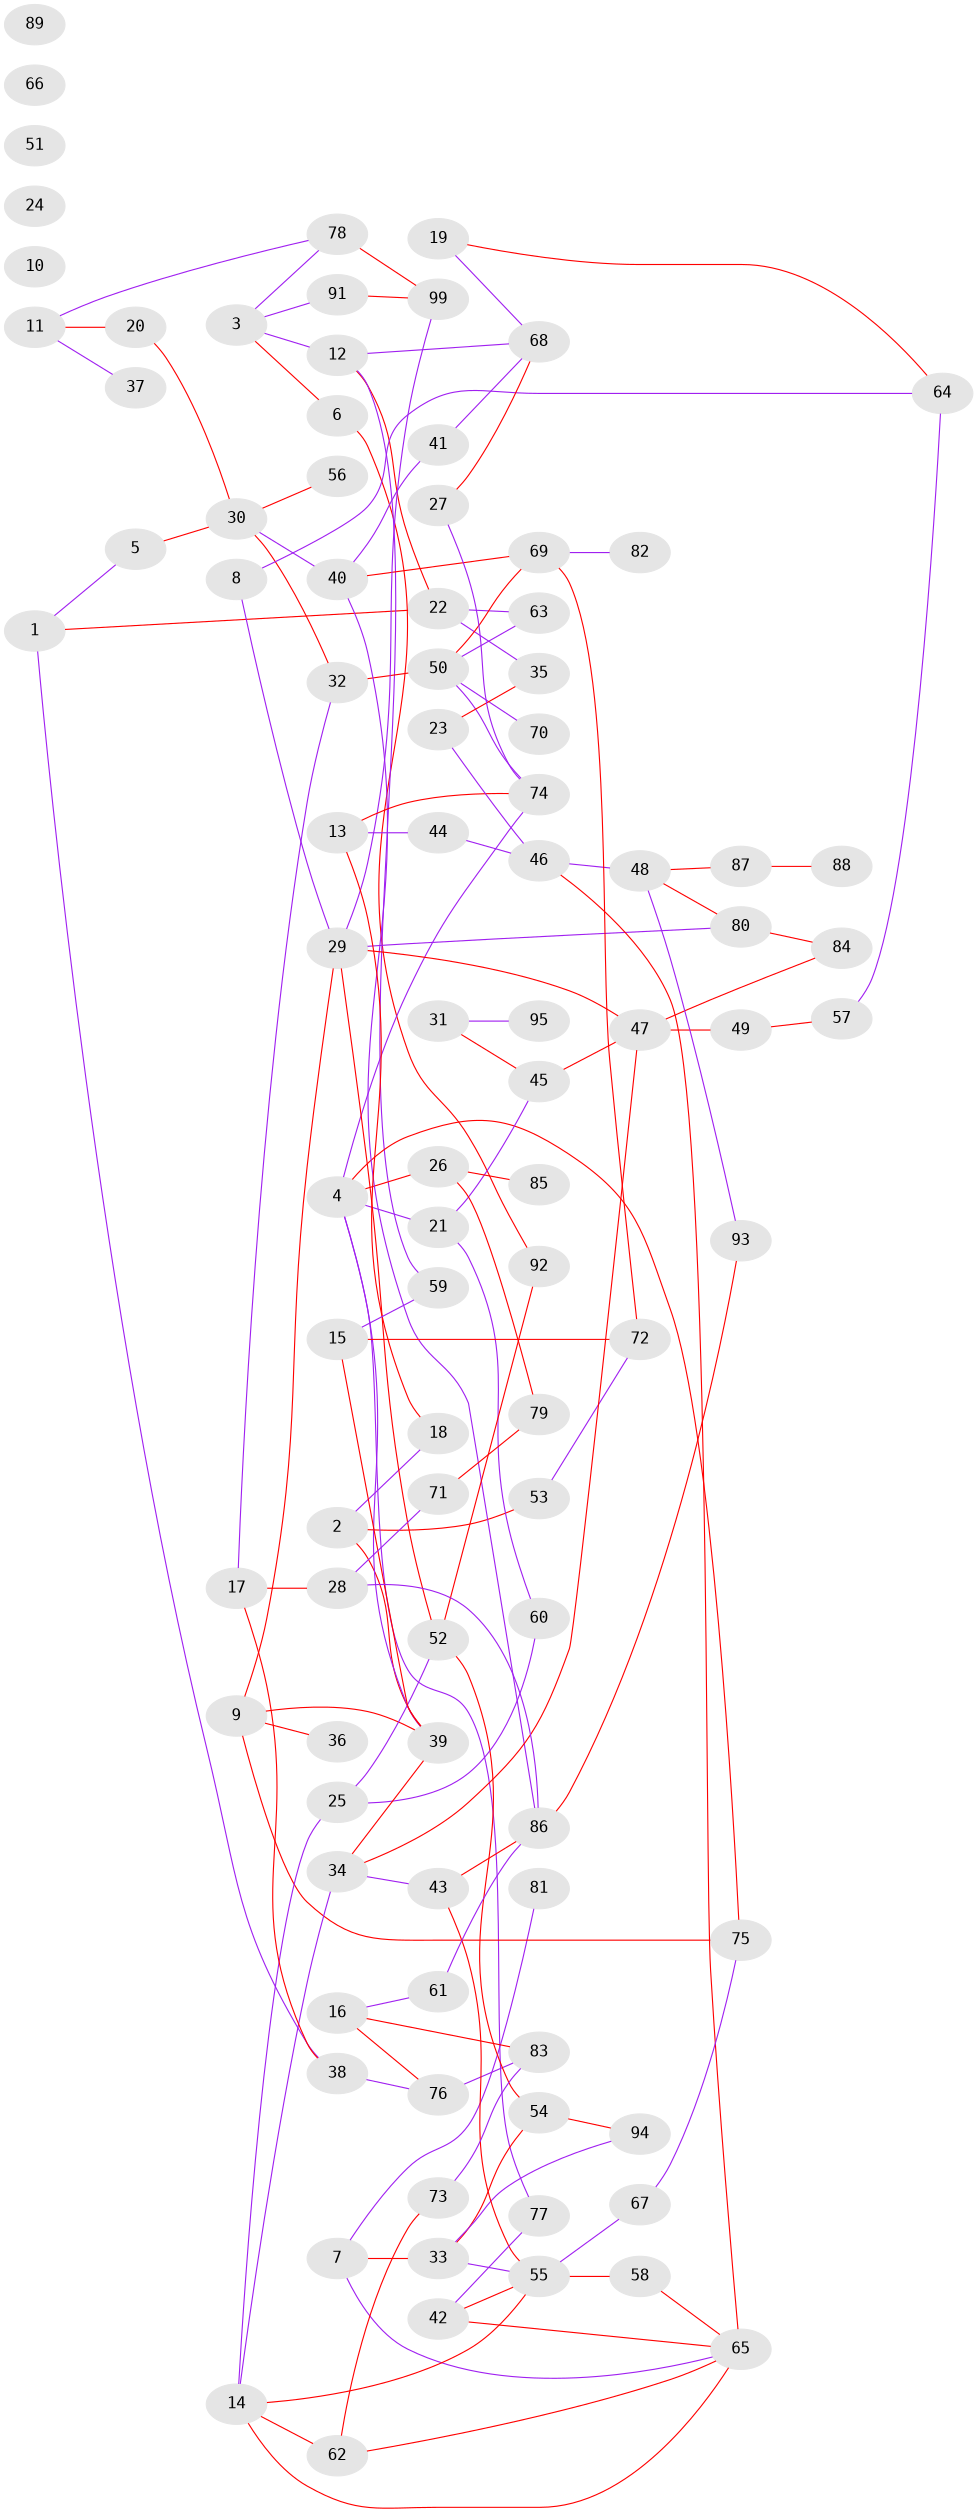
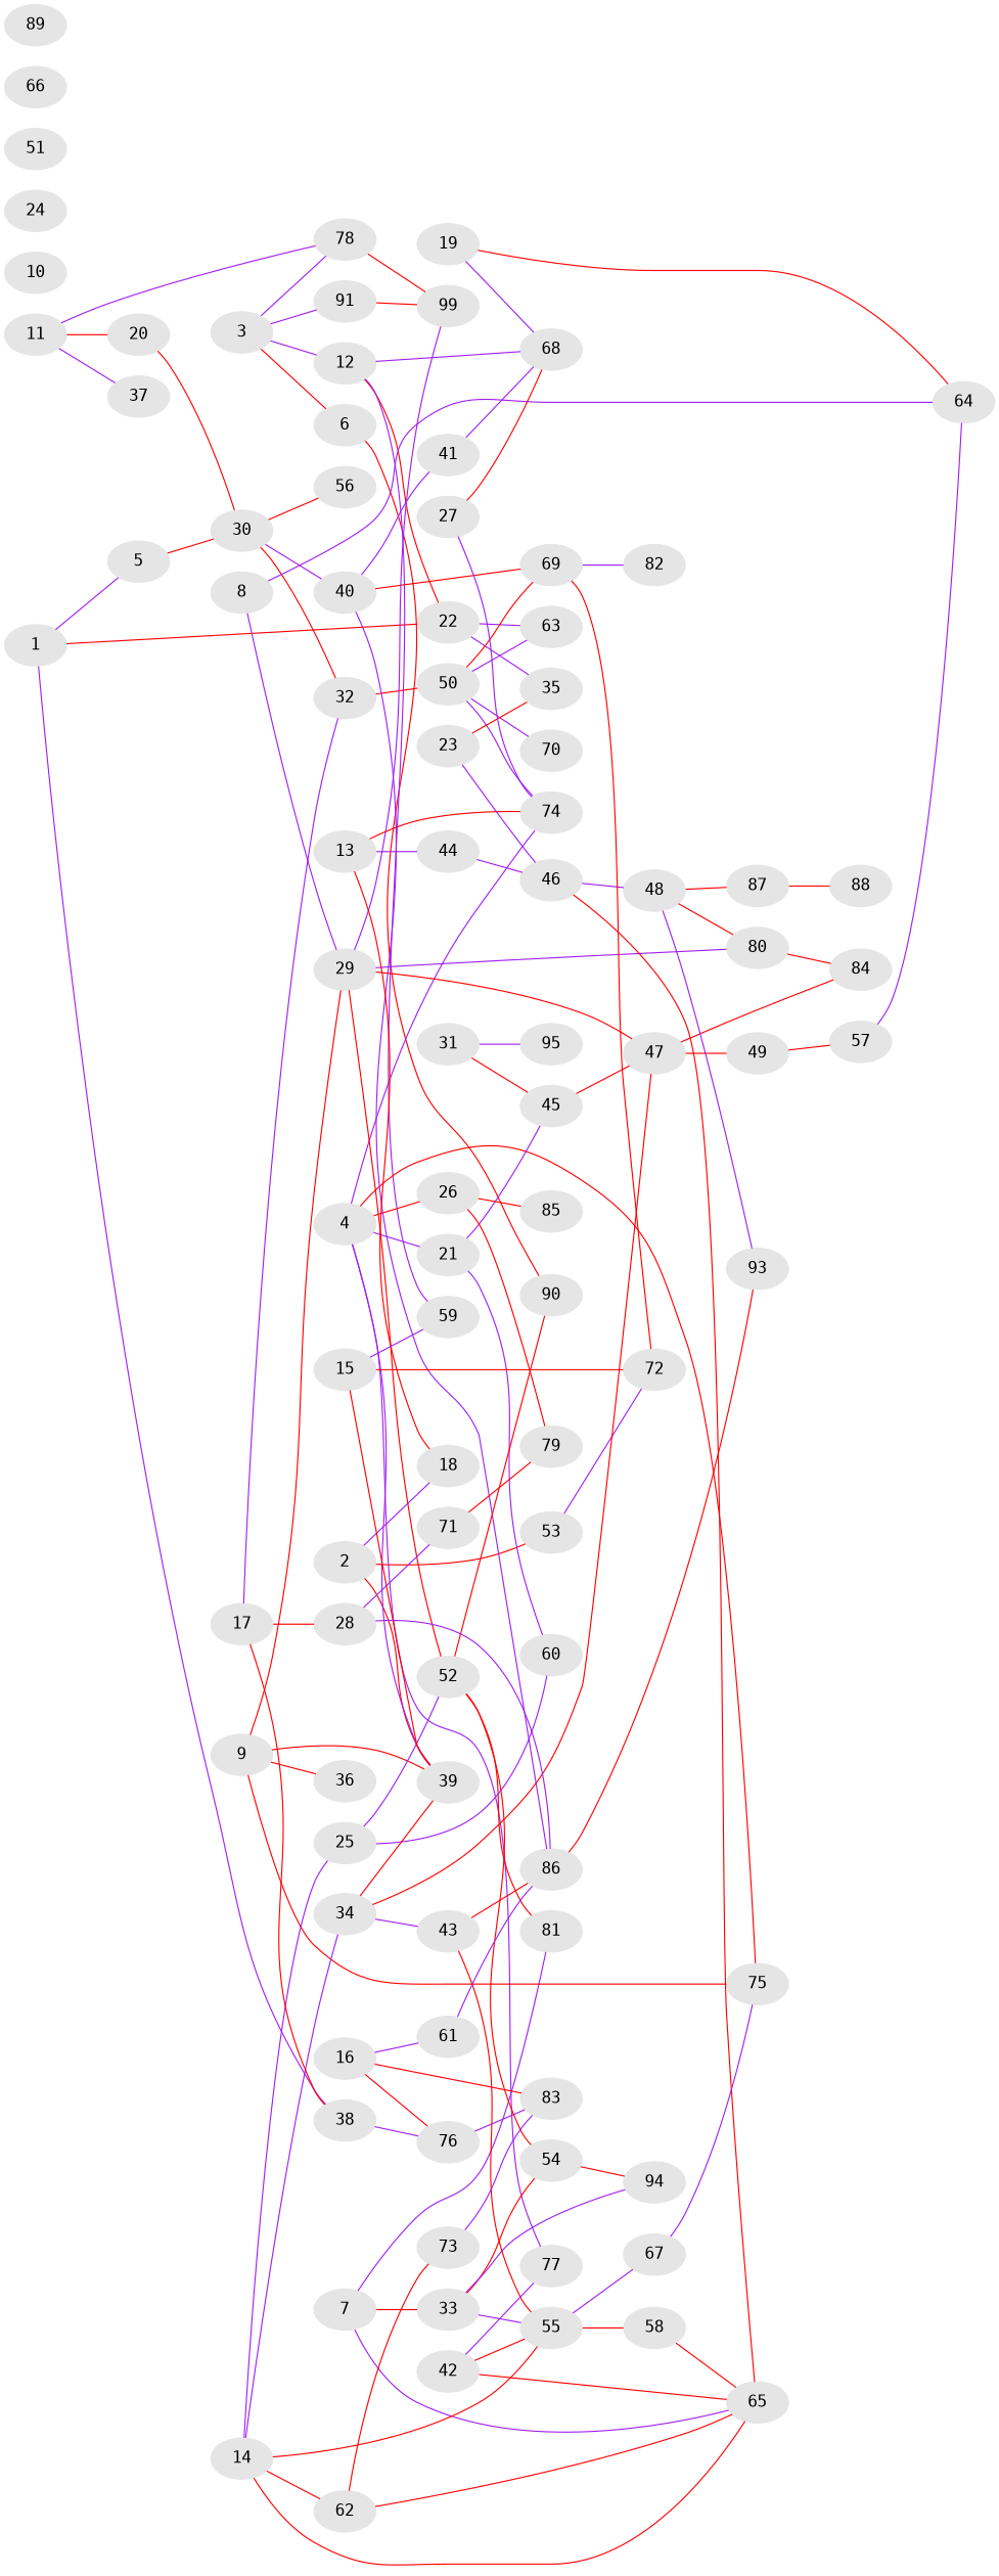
  graph {
    fontname="DejaVu Sans Mono"
    rankdir=LR
    node [color=gray90 fontname="DejaVu Sans Mono" style=filled]
    edge [color=red fontname="DejaVu Sans Mono"]
    1
    5
    22
    38
    30
    35
    63
    76
    n9 [label=99]
    78
    2
    18
    39
    53
    72
    3
    6
    12
    91
-   90 [label=92]
+   90
    59
    68
    4
    21
    26
    74
    75
    77
    45
    60
    79
    85
    32
    40
    56
    7
    33
    65
    81
    55
    54
    94
    8
    29
    64
    52
    47
    80
    9
    36
    10
    11
    20
    37
    13
    44
    46
    14
    25
    34
    62
    43
    58
    67
    73
    15
    16
    61
    83
    86
    17
    28
    71
    50
    19
    23
    48
    24
    27
    93
    49
    84
    41
    69
    31
    95
    70
    82
    42
    87
    57
    88
    51
    66
    89
    1 -- 5 [color=purple]
    1 -- 22
    1 -- 38 [color=purple]
    5 -- 30
    22 -- 35 [color=purple]
    22 -- 63 [color=purple]
    38 -- 76 [color=purple]
    30 -- 32
    30 -- 40 [color=purple]
    30 -- 56
    76 -- 83 [color=purple]
    78 -- n9
    2 -- 18 [color=purple]
    2 -- 39
    2 -- 53
    53 -- 72 [color=purple]
    3 -- 78 [color=purple]
    3 -- 6
    3 -- 12 [color=purple]
    3 -- 91 [color=purple]
    6 -- 90
    12 -- 22
    12 -- 59 [color=purple]
    12 -- 68 [color=purple]
    91 -- n9
    4 -- 39 [color=purple]
    4 -- 21 [color=purple]
    4 -- 26
    4 -- 74 [color=purple]
    4 -- 75
    4 -- 77 [color=purple]
    21 -- 45 [color=purple]
    21 -- 60 [color=purple]
    26 -- 79
    26 -- 85
    45 -- 47
    32 -- 50
    40 -- 86 [color=purple]
    40 -- 41 [color=purple]
    40 -- 69
    7 -- 33
    7 -- 65 [color=purple]
    7 -- 81 [color=purple]
    33 -- 55 [color=purple]
    33 -- 54
    33 -- 94 [color=purple]
    55 -- 58
    55 -- 67 [color=purple]
    54 -- 94
    8 -- 29 [color=purple]
    8 -- 64 [color=purple]
    29 -- n9 [color=purple]
    29 -- 52
    29 -- 47
    29 -- 80 [color=purple]
    52 -- 90
+   52 -- 81
    52 -- 54
    47 -- 49
    47 -- 84
    80 -- 84
    9 -- 39
    9 -- 75
    9 -- 29
    9 -- 36
    11 -- 78 [color=purple]
    11 -- 20
    11 -- 37 [color=purple]
    20 -- 30
    13 -- 18
    13 -- 74
    13 -- 44 [color=purple]
    44 -- 46 [color=purple]
    46 -- 65
    46 -- 48 [color=purple]
    14 -- 65
    14 -- 55
    14 -- 25 [color=purple]
    14 -- 34 [color=purple]
    14 -- 62
    25 -- 60 [color=purple]
    25 -- 52 [color=purple]
    34 -- 39
    34 -- 47
    34 -- 43 [color=purple]
    62 -- 65
    62 -- 73
    43 -- 55
    43 -- 86
    58 -- 65
    67 -- 75 [color=purple]
    73 -- 83 [color=purple]
    15 -- 39
    15 -- 72
    15 -- 59 [color=purple]
    16 -- 76
    16 -- 61 [color=purple]
    16 -- 83
    61 -- 86 [color=purple]
    86 -- 93
    17 -- 38
    17 -- 32 [color=purple]
    17 -- 28
    28 -- 86 [color=purple]
    28 -- 71 [color=purple]
    71 -- 79
    50 -- 63 [color=purple]
    50 -- 74 [color=purple]
    50 -- 69
    50 -- 70 [color=purple]
    19 -- 68 [color=purple]
    19 -- 64
    23 -- 35
    23 -- 46 [color=purple]
    48 -- 80
    48 -- 93 [color=purple]
    48 -- 87
    27 -- 68
    27 -- 74 [color=purple]
    49 -- 57
    41 -- 68 [color=purple]
    69 -- 72
    69 -- 82 [color=purple]
    31 -- 45
    31 -- 95 [color=purple]
    42 -- 77 [color=purple]
    42 -- 65
    42 -- 55
    87 -- 88
    57 -- 64 [color=purple]
  }
